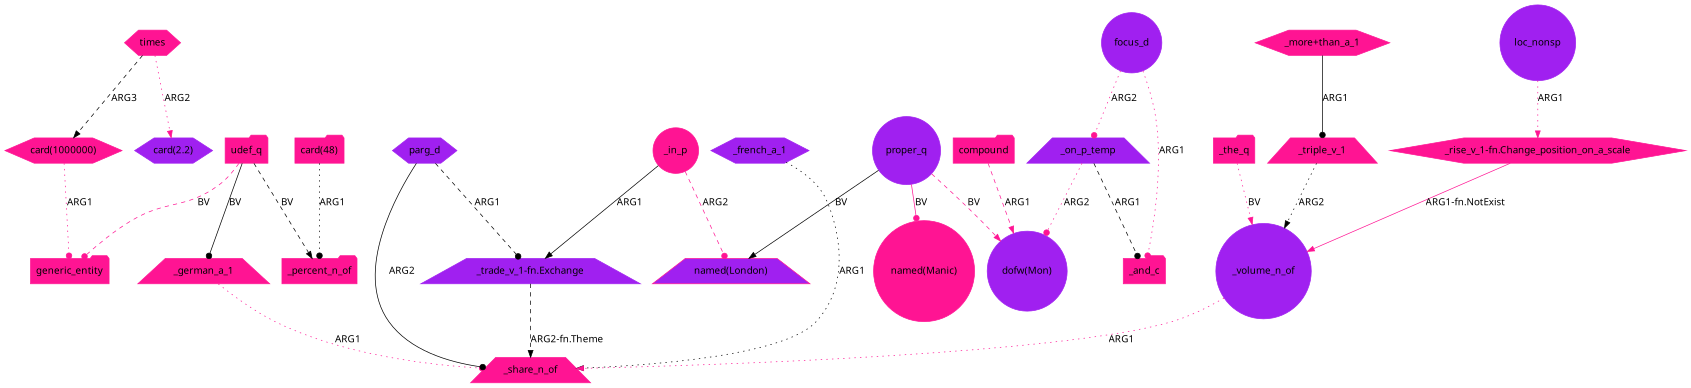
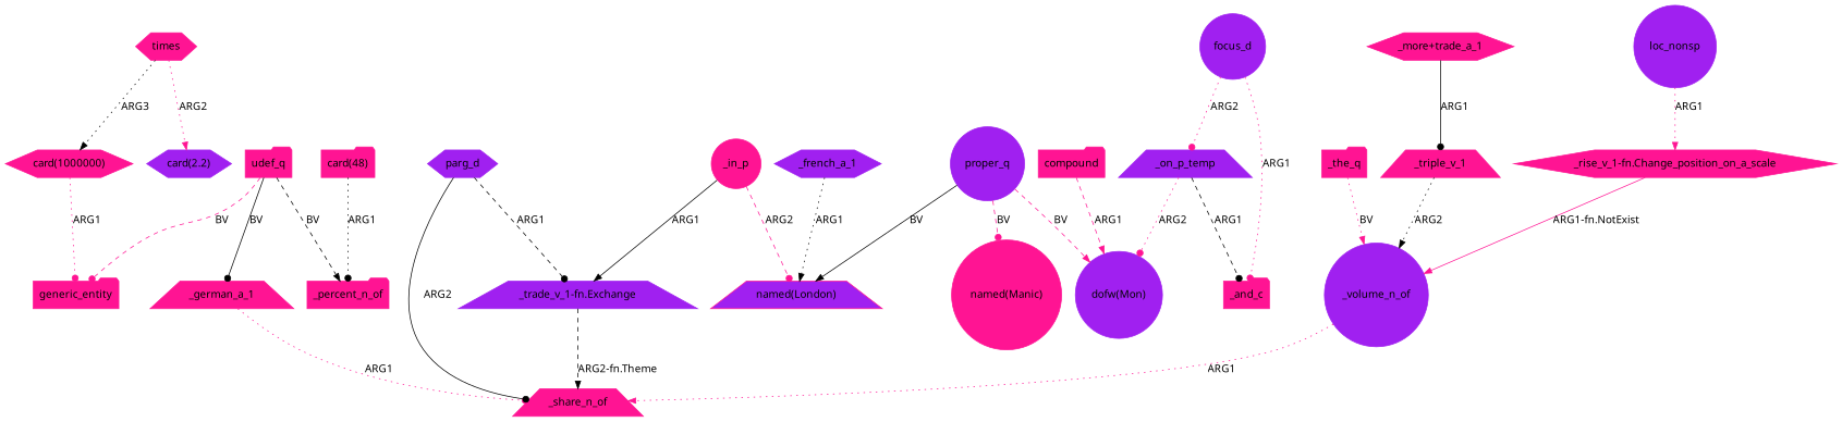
  digraph {
    fontname="Noto Sans"
    node [color=deeppink fontname="Noto Sans" shape=folder style=filled]
    edge [arrowhead=dot color=deeppink fontname="Noto Sans" style=dotted]
    generic_entity
    "card(1000000)" [shape=hexagon]
    times [shape=hexagon]
    "card(2.2)" [color=purple shape=hexagon]
    udef_q
    _percent_n_of
    _german_a_1 [shape=trapezium]
    _share_n_of [shape=trapezium]
    parg_d [color=purple shape=hexagon]
    "_trade_v_1-fn.Exchange" [color=purple shape=trapezium]
    _on_p_temp [color=purple shape=trapezium]
    _and_c
    "dofw(Mon)" [color=purple shape=circle]
    _in_p [shape=circle]
    "named(London)" [fillcolor=purple shape=trapezium]
    _french_a_1 [color=purple shape=hexagon]
    _the_q
    _volume_n_of [color=purple shape=circle]
    _triple_v_1 [shape=trapezium]
    focus_d [color=purple shape=circle]
    proper_q [color=purple shape=circle]
    "named(Manic)" [shape=circle]
-   "_more+than_a_1" [shape=hexagon]
+   "_more+than_a_1" [shape=hexagon label="_more+trade_a_1"]
    "card(48)"
    loc_nonsp [color=purple shape=circle]
    "_rise_v_1-fn.Change_position_on_a_scale" [shape=hexagon]
    compound
    "card(1000000)" -> generic_entity [label=ARG1]
-   times -> "card(1000000)" [arrowhead=normal color=black label=ARG3 style=dashed]
+   times -> "card(1000000)" [arrowhead=normal color=black label=ARG3]
    times -> "card(2.2)" [arrowhead=normal label=ARG2]
    udef_q -> generic_entity [label=BV style=dashed]
    udef_q -> _percent_n_of [arrowhead=normal color=black label=BV style=dashed]
    udef_q -> _german_a_1 [color=black label=BV style=solid]
    _german_a_1 -> _share_n_of [label=ARG1]
    parg_d -> _share_n_of [color=black label=ARG2 style=solid]
    parg_d -> "_trade_v_1-fn.Exchange" [color=black label=ARG1 style=dashed]
    "_trade_v_1-fn.Exchange" -> _share_n_of [arrowhead=normal color=black label="ARG2-fn.Theme" style=dashed]
    _on_p_temp -> _and_c [color=black label=ARG1 style=dashed]
    _on_p_temp -> "dofw(Mon)" [label=ARG2]
    _in_p -> "_trade_v_1-fn.Exchange" [arrowhead=normal color=black label=ARG1 style=solid]
    _in_p -> "named(London)" [label=ARG2 style=dashed]
-   _french_a_1 -> _share_n_of [arrowhead=normal color=black label=ARG1]
+   _french_a_1 -> "named(London)" [arrowhead=normal color=black label=ARG1]
    _the_q -> _volume_n_of [arrowhead=normal label=BV]
    _volume_n_of -> _share_n_of [arrowhead=normal label=ARG1]
    _triple_v_1 -> _volume_n_of [arrowhead=normal color=black label=ARG2]
    focus_d -> _on_p_temp [label=ARG2]
    focus_d -> _and_c [label=ARG1]
    proper_q -> "dofw(Mon)" [arrowhead=normal label=BV style=dashed]
    proper_q -> "named(London)" [arrowhead=normal color=black label=BV style=solid]
-   proper_q -> "named(Manic)" [label=BV style=solid]
+   proper_q -> "named(Manic)" [label=BV style=dashed]
    "_more+than_a_1" -> _triple_v_1 [color=black label=ARG1 style=solid]
    "card(48)" -> _percent_n_of [color=black label=ARG1]
    loc_nonsp -> "_rise_v_1-fn.Change_position_on_a_scale" [arrowhead=normal label=ARG1]
    "_rise_v_1-fn.Change_position_on_a_scale" -> _volume_n_of [arrowhead=normal label="ARG1-fn.NotExist" style=solid]
    compound -> "dofw(Mon)" [arrowhead=normal label=ARG1 style=dashed]
  }
